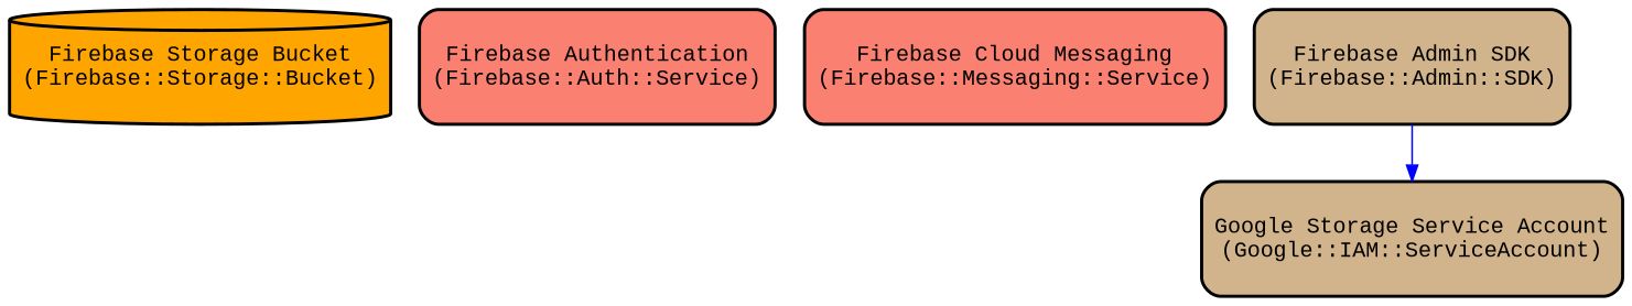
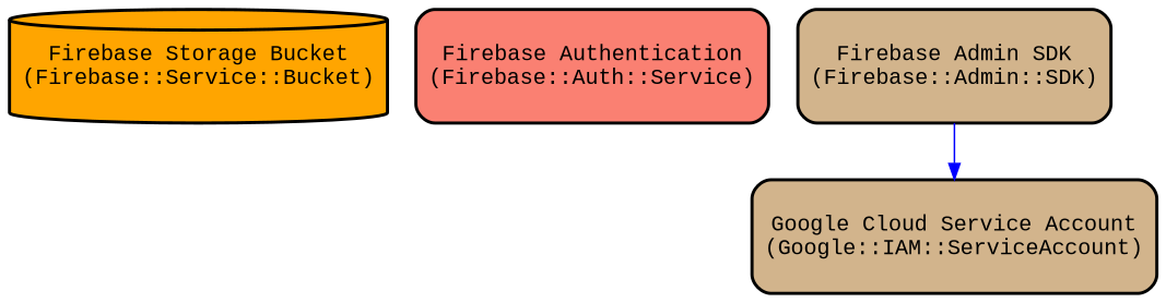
  digraph {
    fontname="Liberation Mono"
    node [color=black fillcolor=salmon fontname="Liberation Mono" shape=rectangle style="filled,bold,rounded"]
-   n1 [fillcolor=orange height=1 label="Firebase Storage Bucket\n(Firebase::Storage::Bucket)" shape=cylinder]
+   n1 [fillcolor=orange height=1 label="Firebase Storage Bucket\n(Firebase::Service::Bucket)" shape=cylinder]
    n2 [height=1 label="Firebase Authentication\n(Firebase::Auth::Service)"]
-   n3 [height=1 label="Firebase Cloud Messaging\n(Firebase::Messaging::Service)"]
-   n4 [fillcolor=tan height=1 label="Google Storage Service Account\n(Google::IAM::ServiceAccount)"]
+   n4 [fillcolor=tan height=1 label="Google Cloud Service Account\n(Google::IAM::ServiceAccount)"]
    n5 [fillcolor=tan height=1 label="Firebase Admin SDK\n(Firebase::Admin::SDK)"]
    n5 -> n4 [color=blue style=solid fontname="Liberation Mono"]
  }
